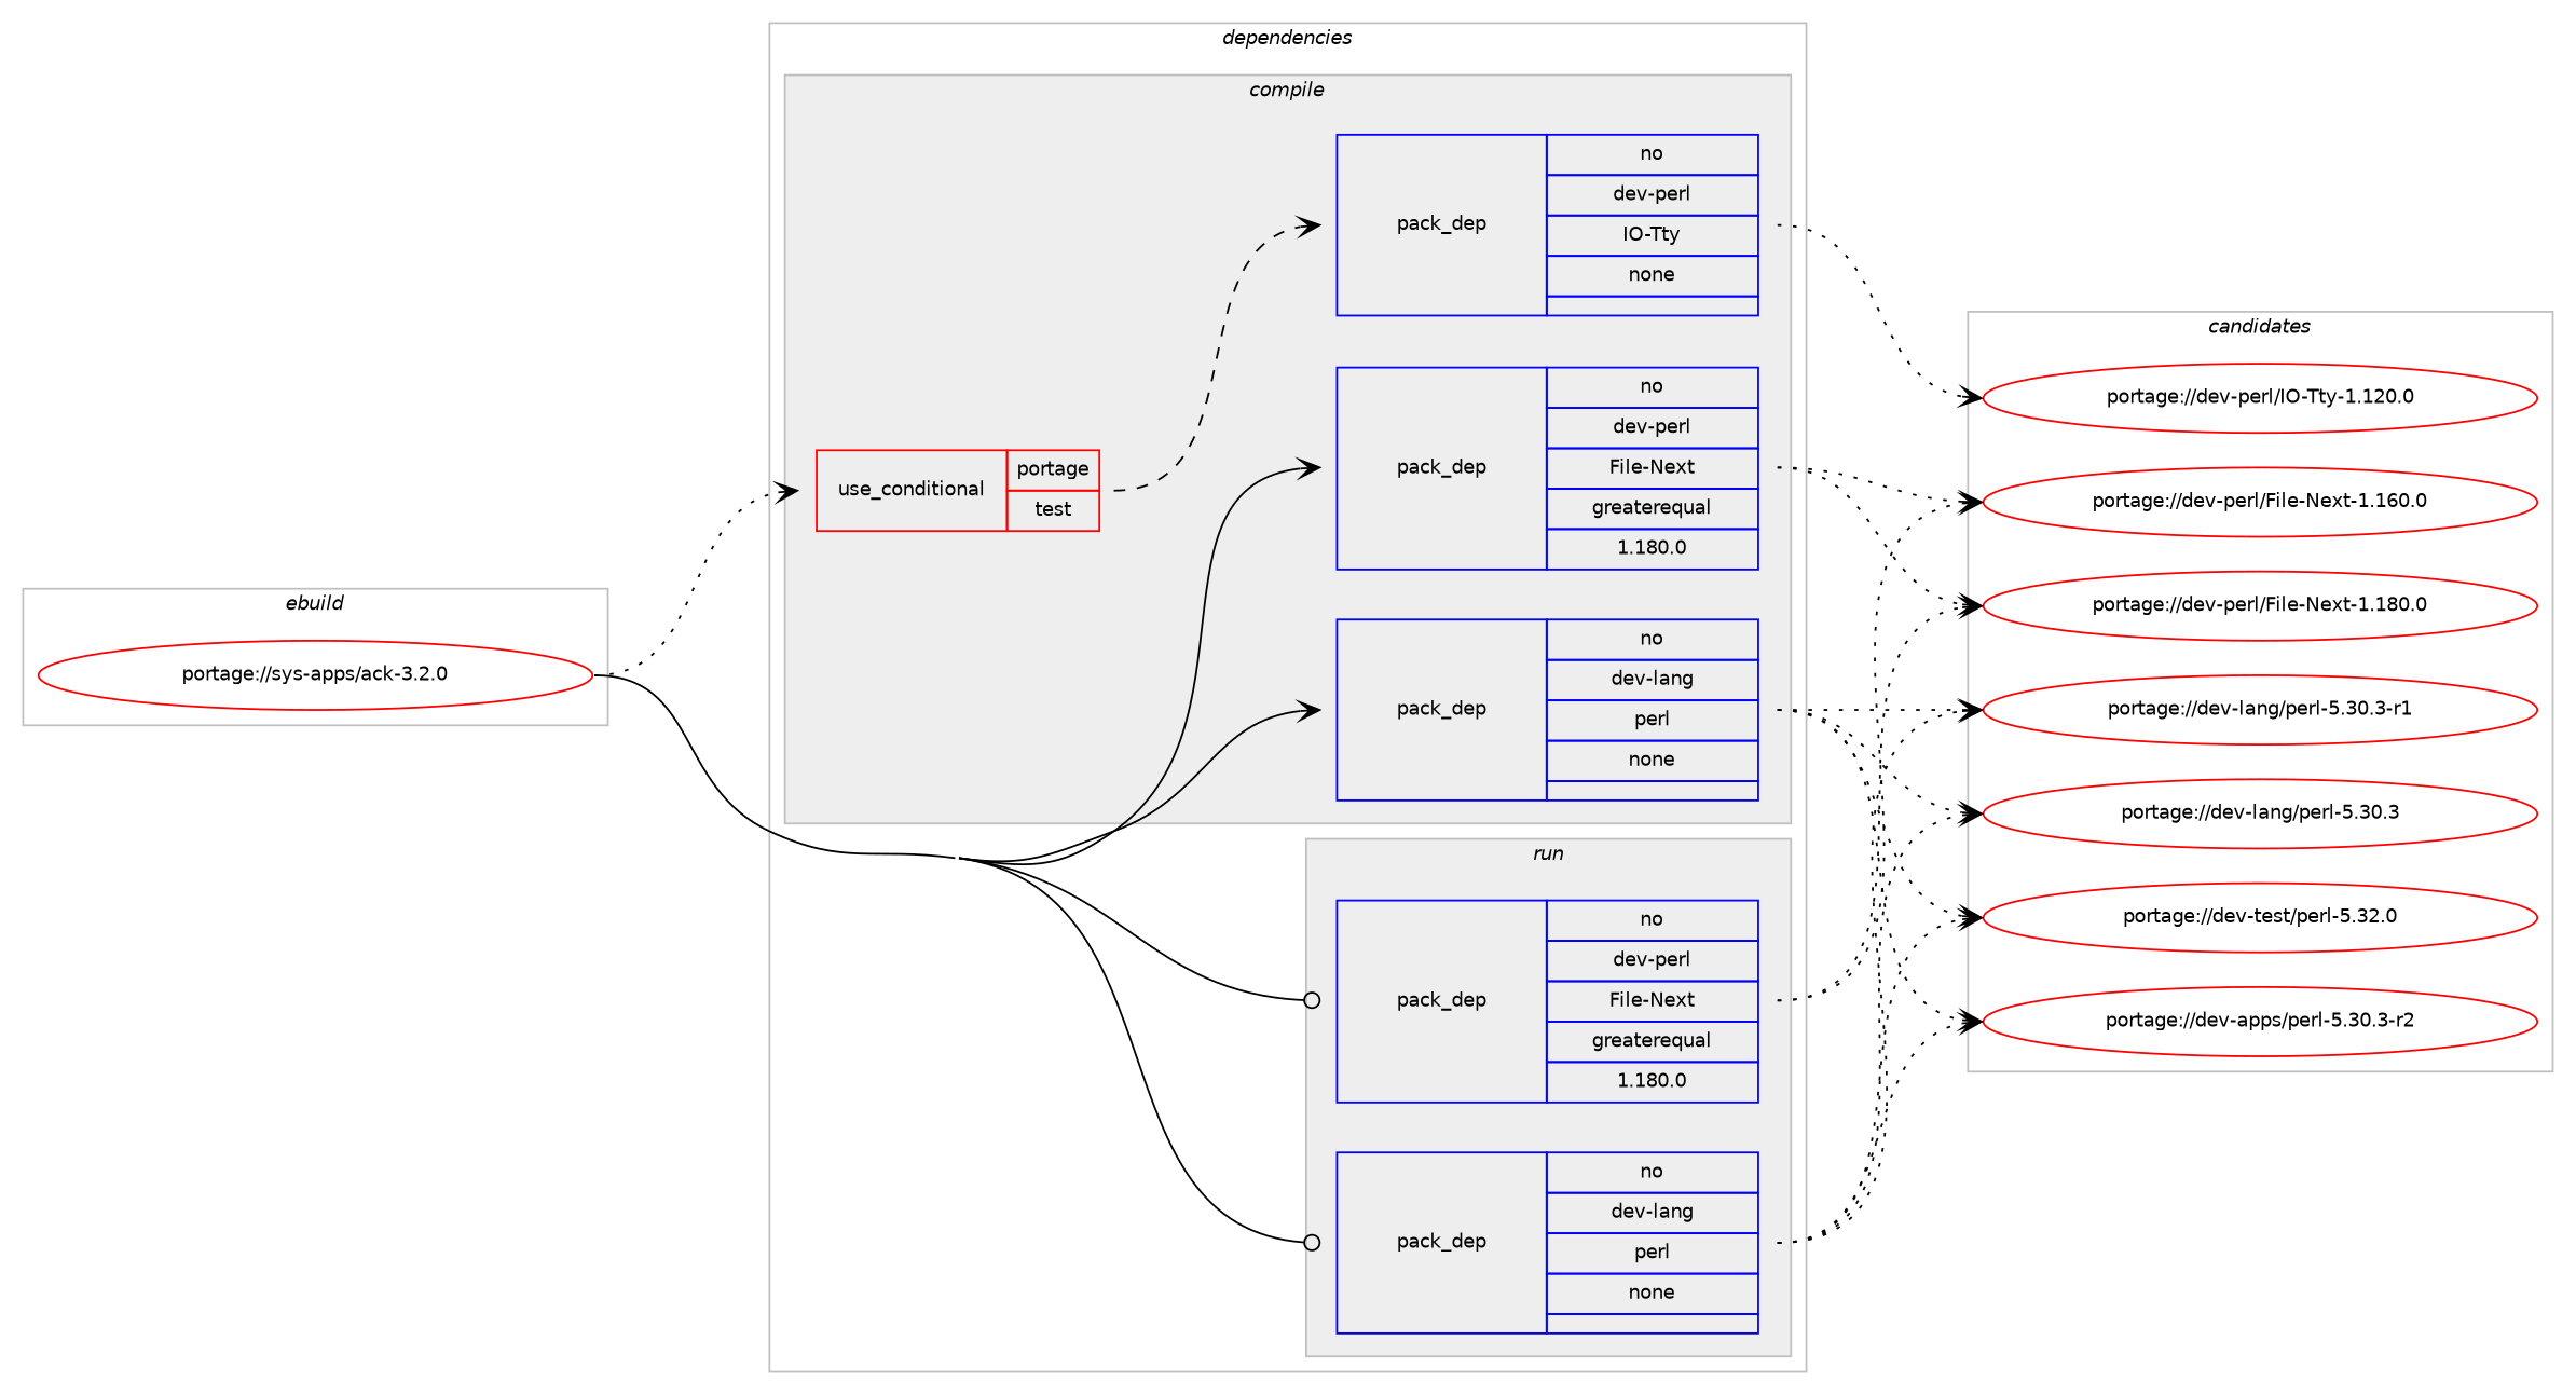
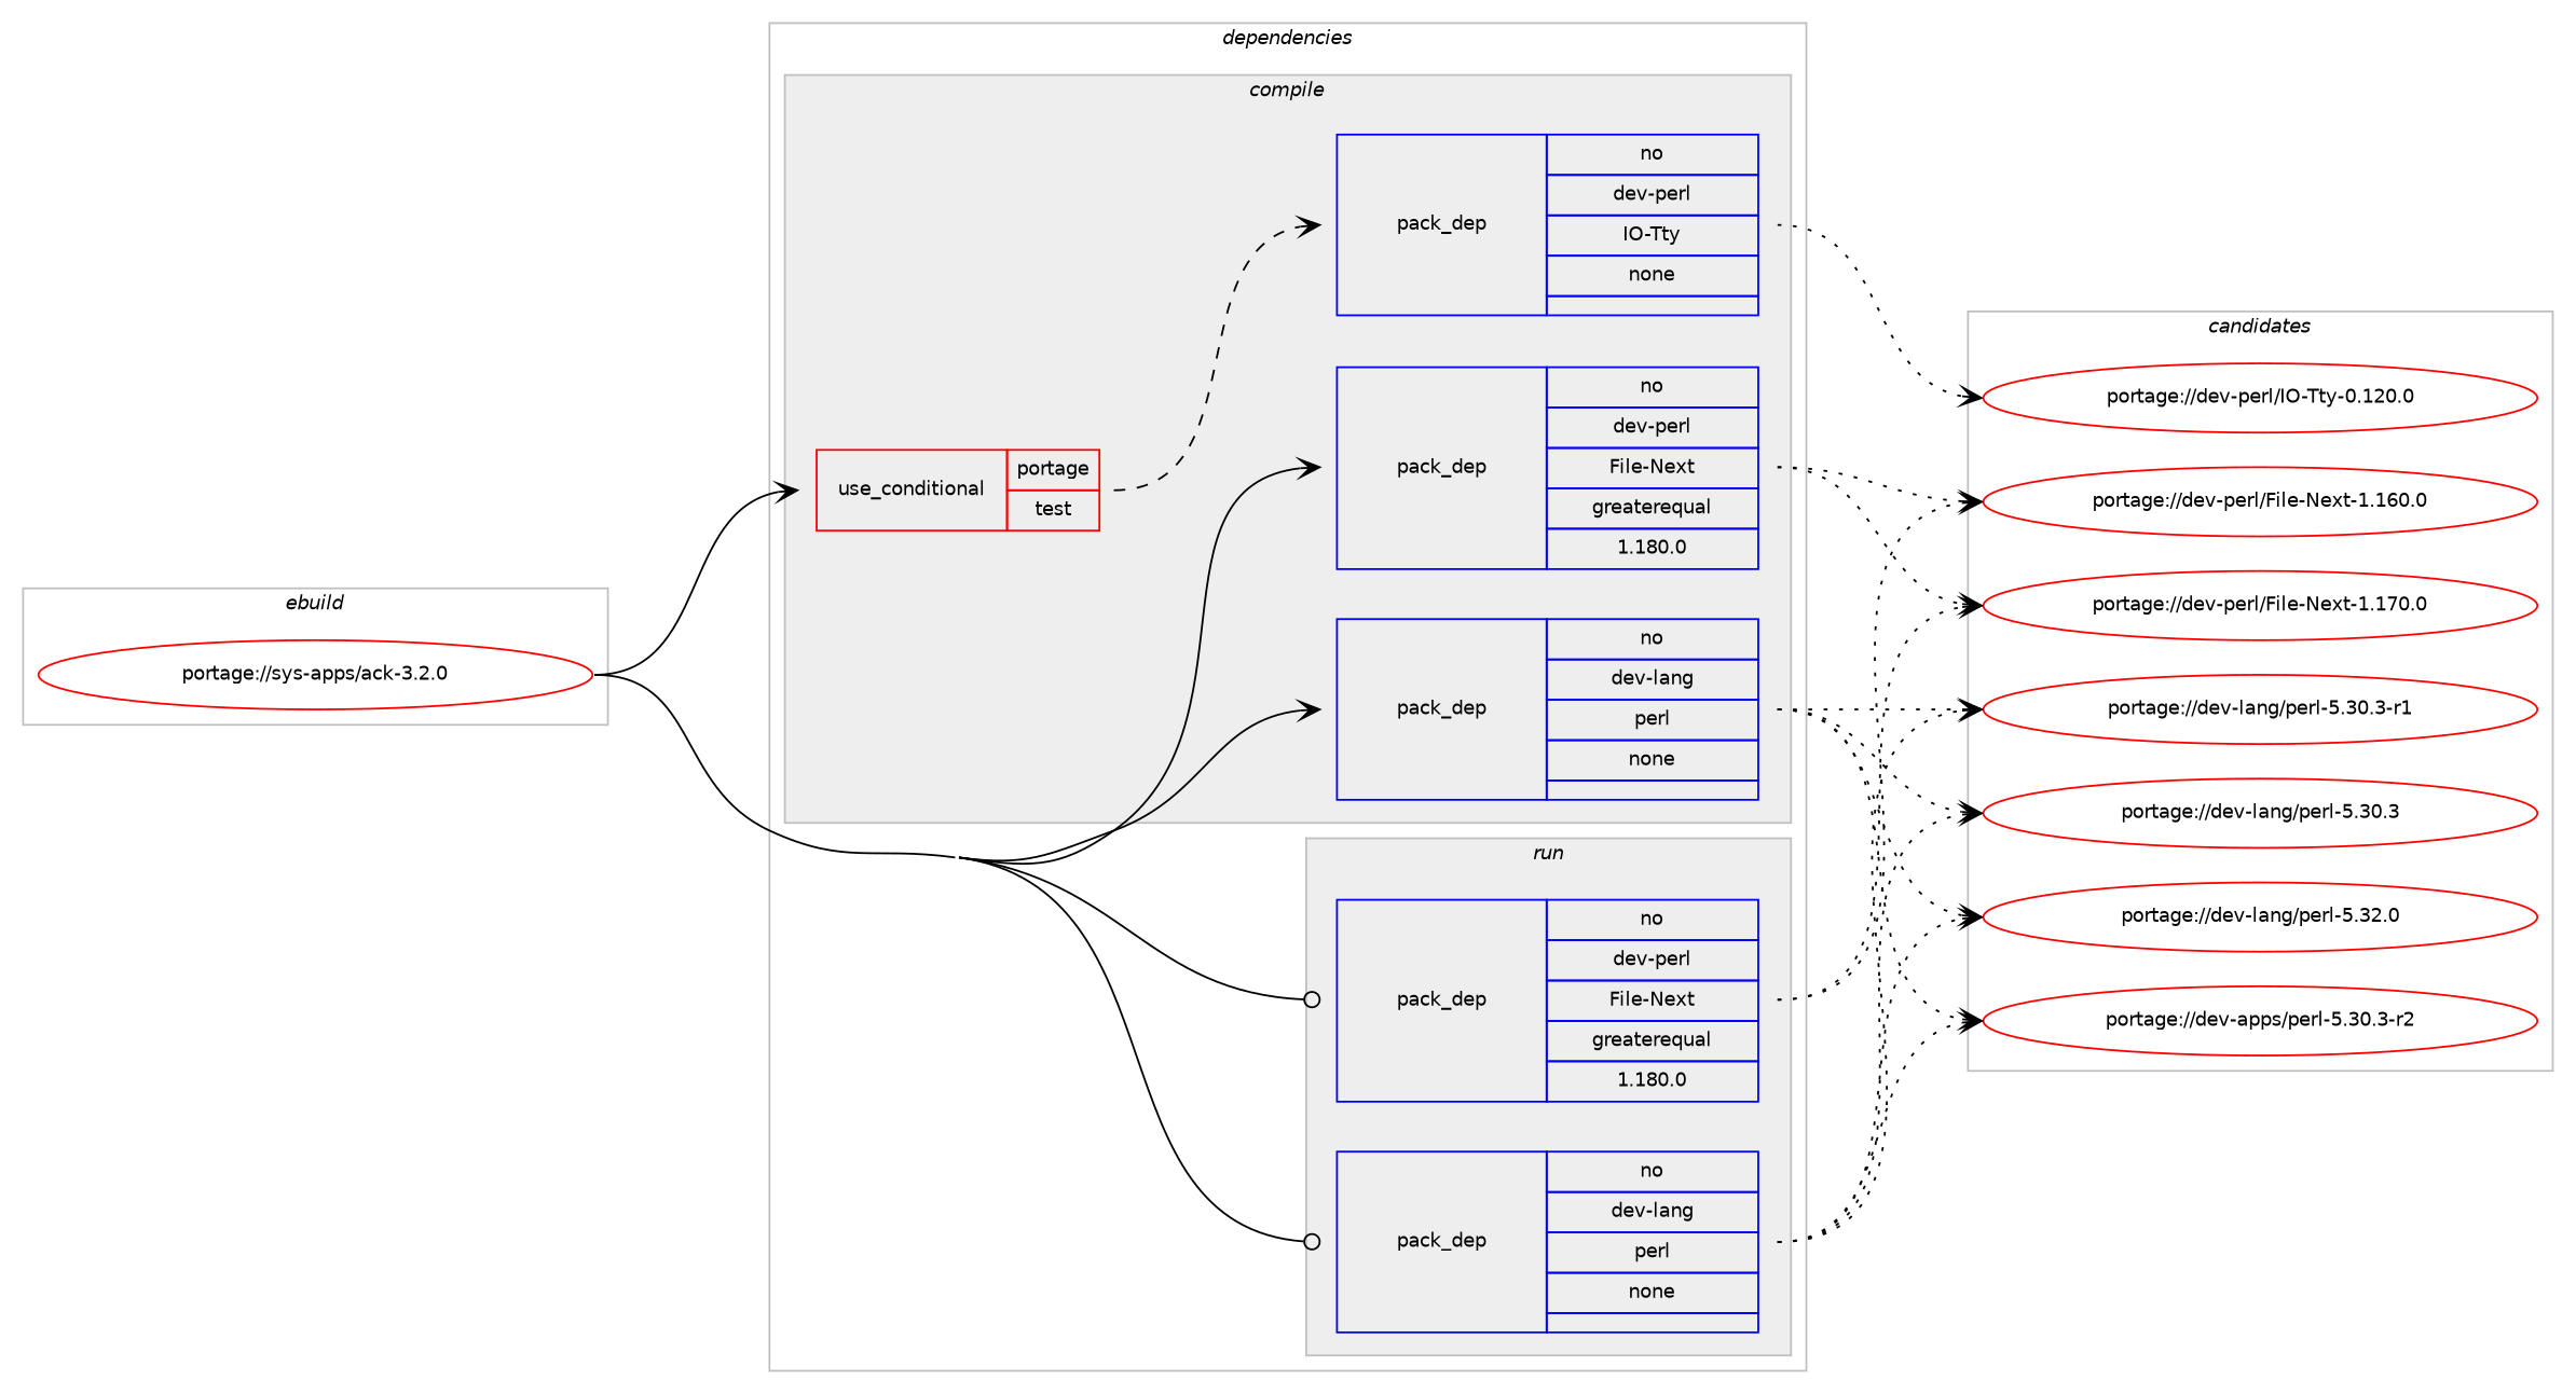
  digraph {
    compound=true
    concentrate=true
    fontname=Helvetica
    fontsize=10
    newrank=true
    rankdir=LR
    ranksep=1.5
    node [color=red fontname=Helvetica fontsize=10]
    edge [arrowhead=vee headport=w style=dotted tailport=e weight=100]
    n1 [label="portage://sys-apps/ack-3.2.0" width=4]
    n2 [color=blue label=<<TABLE BORDER="0" CELLBORDER="1" CELLSPACING="0" CELLPADDING="4" WIDTH="220"><TR><TD ROWSPAN="6" CELLPADDING="30">pack_dep</TD></TR><TR><TD WIDTH="110">no</TD></TR><TR><TD>dev-perl</TD></TR><TR><TD>IO-Tty</TD></TR><TR><TD>none</TD></TR><TR><TD></TD></TR></TABLE>> shape=none]
    n3 [label=<<TABLE BORDER="0" CELLBORDER="1" CELLSPACING="0" CELLPADDING="4"><TR><TD ROWSPAN="3" CELLPADDING="10">use_conditional</TD></TR><TR><TD>portage</TD></TR><TR><TD>test</TD></TR></TABLE>> shape=none]
    n4 [color=blue label=<<TABLE BORDER="0" CELLBORDER="1" CELLSPACING="0" CELLPADDING="4" WIDTH="220"><TR><TD ROWSPAN="6" CELLPADDING="30">pack_dep</TD></TR><TR><TD WIDTH="110">no</TD></TR><TR><TD>dev-lang</TD></TR><TR><TD>perl</TD></TR><TR><TD>none</TD></TR><TR><TD></TD></TR></TABLE>> shape=none]
    n5 [color=blue label=<<TABLE BORDER="0" CELLBORDER="1" CELLSPACING="0" CELLPADDING="4" WIDTH="220"><TR><TD ROWSPAN="6" CELLPADDING="30">pack_dep</TD></TR><TR><TD WIDTH="110">no</TD></TR><TR><TD>dev-perl</TD></TR><TR><TD>File-Next</TD></TR><TR><TD>greaterequal</TD></TR><TR><TD>1.180.0</TD></TR></TABLE>> shape=none]
    n6 [color=blue label=<<TABLE BORDER="0" CELLBORDER="1" CELLSPACING="0" CELLPADDING="4" WIDTH="220"><TR><TD ROWSPAN="6" CELLPADDING="30">pack_dep</TD></TR><TR><TD WIDTH="110">no</TD></TR><TR><TD>dev-lang</TD></TR><TR><TD>perl</TD></TR><TR><TD>none</TD></TR><TR><TD></TD></TR></TABLE>> shape=none]
    n7 [color=blue label=<<TABLE BORDER="0" CELLBORDER="1" CELLSPACING="0" CELLPADDING="4" WIDTH="220"><TR><TD ROWSPAN="6" CELLPADDING="30">pack_dep</TD></TR><TR><TD WIDTH="110">no</TD></TR><TR><TD>dev-perl</TD></TR><TR><TD>File-Next</TD></TR><TR><TD>greaterequal</TD></TR><TR><TD>1.180.0</TD></TR></TABLE>> shape=none]
-   n8 [label="portage://dev-perl/IO-Tty-1.120.0" width=4]
-   n9 [label="portage://dev-test/perl-5.32.0" width=4]
+   n8 [label="portage://dev-perl/IO-Tty-0.120.0" width=4]
+   n9 [label="portage://dev-lang/perl-5.32.0" width=4]
    n10 [label="portage://dev-apps/perl-5.30.3-r2" width=4]
    n11 [label="portage://dev-lang/perl-5.30.3-r1" width=4]
    n12 [label="portage://dev-lang/perl-5.30.3" width=4]
-   n13 [label="portage://dev-perl/File-Next-1.180.0" width=4]
+   n13 [label="portage://dev-perl/File-Next-1.170.0" width=4]
    n14 [label="portage://dev-perl/File-Next-1.160.0" width=4]
    subgraph cluster_1 {
      color=gray
      label=<<i>ebuild</i>>
      rank=same
      n1
    }
    subgraph cluster_2 {
      color=gray
      label=<<i>dependencies</i>>
      subgraph cluster_3 {
        color=gray
        fillcolor="#eeeeee"
        label=<<i>compile</i>>
        style=filled
        subgraph sub_4 {
          color=gray
          fillcolor="#eeeeee"
          label=<<i>compile</i>>
          style=filled
          n3
          subgraph sub_5 {
            color=gray
            fillcolor="#eeeeee"
            label=<<i>compile</i>>
            style=filled
            n2
          }
        }
        subgraph sub_6 {
          color=gray
          fillcolor="#eeeeee"
          label=<<i>compile</i>>
          style=filled
          n4
        }
        subgraph sub_7 {
          color=gray
          fillcolor="#eeeeee"
          label=<<i>compile</i>>
          style=filled
          n5
        }
      }
      subgraph cluster_8 {
        color=gray
        fillcolor="#eeeeee"
        label=<<i>compile and run</i>>
        style=filled
      }
      subgraph cluster_9 {
        color=gray
        fillcolor="#eeeeee"
        label=<<i>run</i>>
        style=filled
        subgraph sub_10 {
          color=gray
          fillcolor="#eeeeee"
          label=<<i>run</i>>
          style=filled
          n6
        }
        subgraph sub_11 {
          color=gray
          fillcolor="#eeeeee"
          label=<<i>run</i>>
          style=filled
          n7
        }
      }
    }
    subgraph cluster_12 {
      color=gray
      label=<<i>candidates</i>>
      rank=same
      subgraph sub_13 {
        color=black
        label=<<i>candidates</i>>
        nodesep=1
        rank=same
        n8
      }
      subgraph sub_14 {
        color=black
        label=<<i>candidates</i>>
        nodesep=1
        rank=same
        n9
        n10
        n11
        n12
      }
      subgraph sub_15 {
        color=black
        label=<<i>candidates</i>>
        nodesep=1
        rank=same
        n13
        n14
      }
      subgraph sub_16 {
        color=black
        label=<<i>candidates</i>>
        nodesep=1
        rank=same
        n9
        n10
        n11
        n12
      }
      subgraph sub_17 {
        color=black
        label=<<i>candidates</i>>
        nodesep=1
        rank=same
        n13
        n14
      }
    }
-   n1 -> n3 [weight=20]
+   n1 -> n3 [style=solid weight=20]
    n1 -> n4 [style=solid weight=20]
    n1 -> n5 [style=solid weight=20]
    n1 -> n6 [arrowhead=odot style=solid weight=20]
    n1 -> n7 [arrowhead=odot style=solid weight=20]
    n2 -> n8
    n3 -> n2 [style=dashed weight=20]
    n4 -> n9
    n4 -> n10
    n4 -> n11
    n4 -> n12
    n5 -> n13
    n5 -> n14
    n6 -> n9
    n6 -> n10
    n6 -> n11
    n6 -> n12
    n7 -> n13
    n7 -> n14
  }
